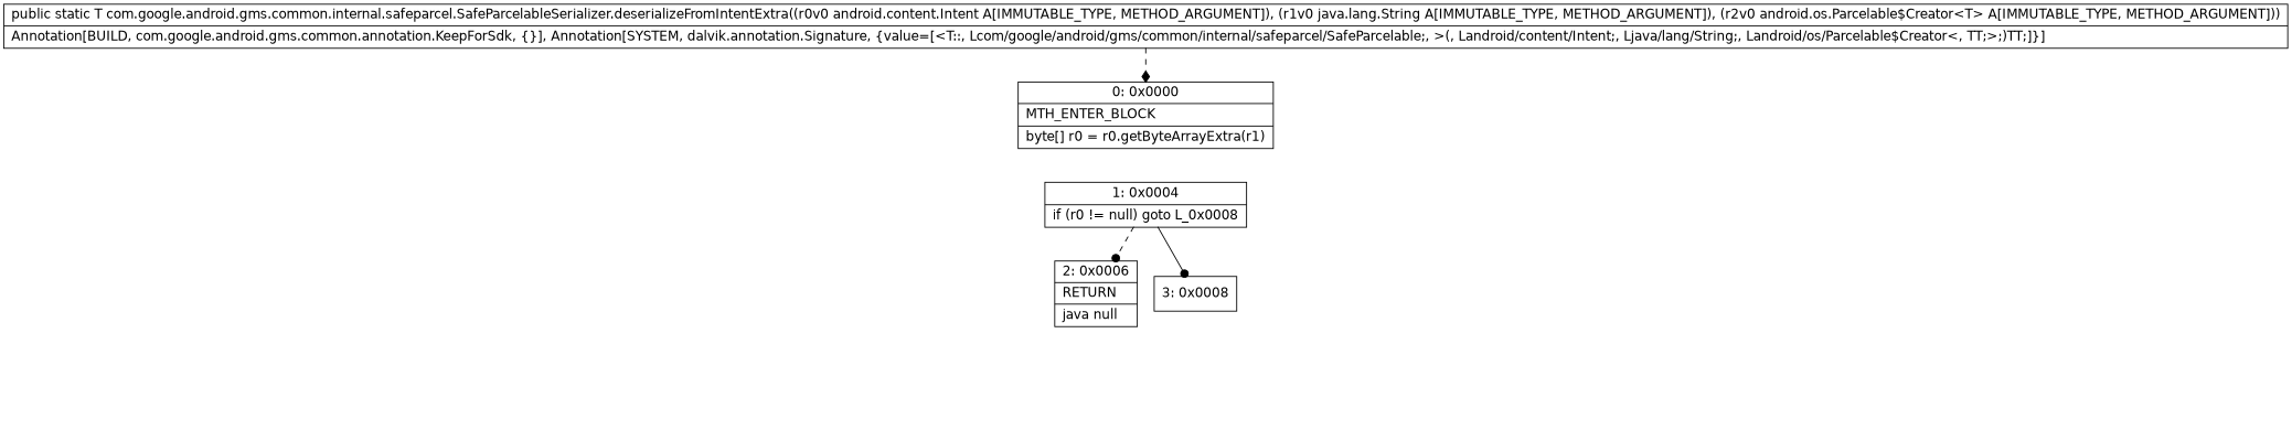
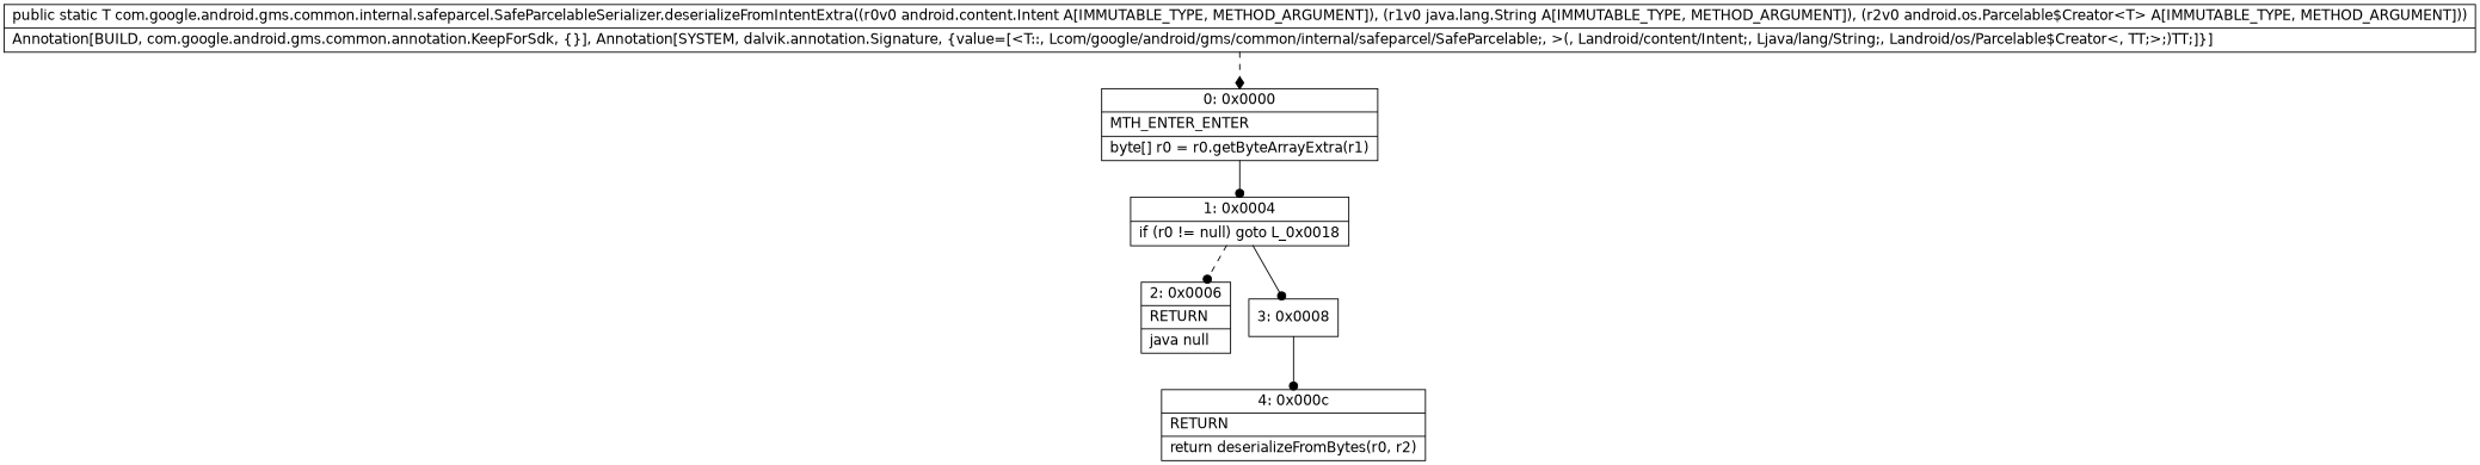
  digraph {
    fontname="DejaVu Sans"
    node [fontname="DejaVu Sans" shape=record]
    edge [arrowhead=dot fontname="DejaVu Sans" style=solid]
-   n1 [label="{0\:\ 0x0000|MTH_ENTER_BLOCK\l|byte[] r0 = r0.getByteArrayExtra(r1)\l}"]
-   n2 [label="{1\:\ 0x0004|if (r0 != null) goto L_0x0008\l}"]
+   n1 [label="{0\:\ 0x0000|MTH_ENTER_ENTER\l|byte[] r0 = r0.getByteArrayExtra(r1)\l}"]
+   n2 [label="{1\:\ 0x0004|if (r0 != null) goto L_0x0018\l}"]
    n3 [label="{2\:\ 0x0006|RETURN\l|java null\l}"]
    n4 [label="{3\:\ 0x0008}"]
+   n5 [label="{4\:\ 0x000c|RETURN\l|return deserializeFromBytes(r0, r2)\l}"]
    n6 [label="{public static T com.google.android.gms.common.internal.safeparcel.SafeParcelableSerializer.deserializeFromIntentExtra((r0v0 android.content.Intent A[IMMUTABLE_TYPE, METHOD_ARGUMENT]), (r1v0 java.lang.String A[IMMUTABLE_TYPE, METHOD_ARGUMENT]), (r2v0 android.os.Parcelable$Creator\<T\> A[IMMUTABLE_TYPE, METHOD_ARGUMENT]))  | Annotation[BUILD, com.google.android.gms.common.annotation.KeepForSdk, \{\}], Annotation[SYSTEM, dalvik.annotation.Signature, \{value=[\<T::, Lcom\/google\/android\/gms\/common\/internal\/safeparcel\/SafeParcelable;, \>(, Landroid\/content\/Intent;, Ljava\/lang\/String;, Landroid\/os\/Parcelable$Creator\<, TT;\>;)TT;]\}]\l}"]
+   n1 -> n2
    n2 -> n3 [style=dashed]
    n2 -> n4
+   n4 -> n5
    n6 -> n1 [arrowhead=diamond style=dashed]
  }
